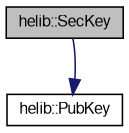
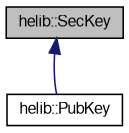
  digraph {
    node [color=black fontname=FreeSans fontsize=10 shape=record style=filled]
    n1 [fillcolor=grey75 fontcolor=black height=0.2 label="helib::SecKey" width=0.4]
    n2 [fillcolor=white height=0.2 label="helib::PubKey" width=0.4]
-   n2 -> n1 [color=midnightblue dir=back fontname=FreeSans fontsize=10 labelfontname=FreeSans labelfontsize=10 style=solid]
+   n1 -> n2 [color=midnightblue dir=back fontname=FreeSans fontsize=10 labelfontname=FreeSans labelfontsize=10 style=solid]
  }
